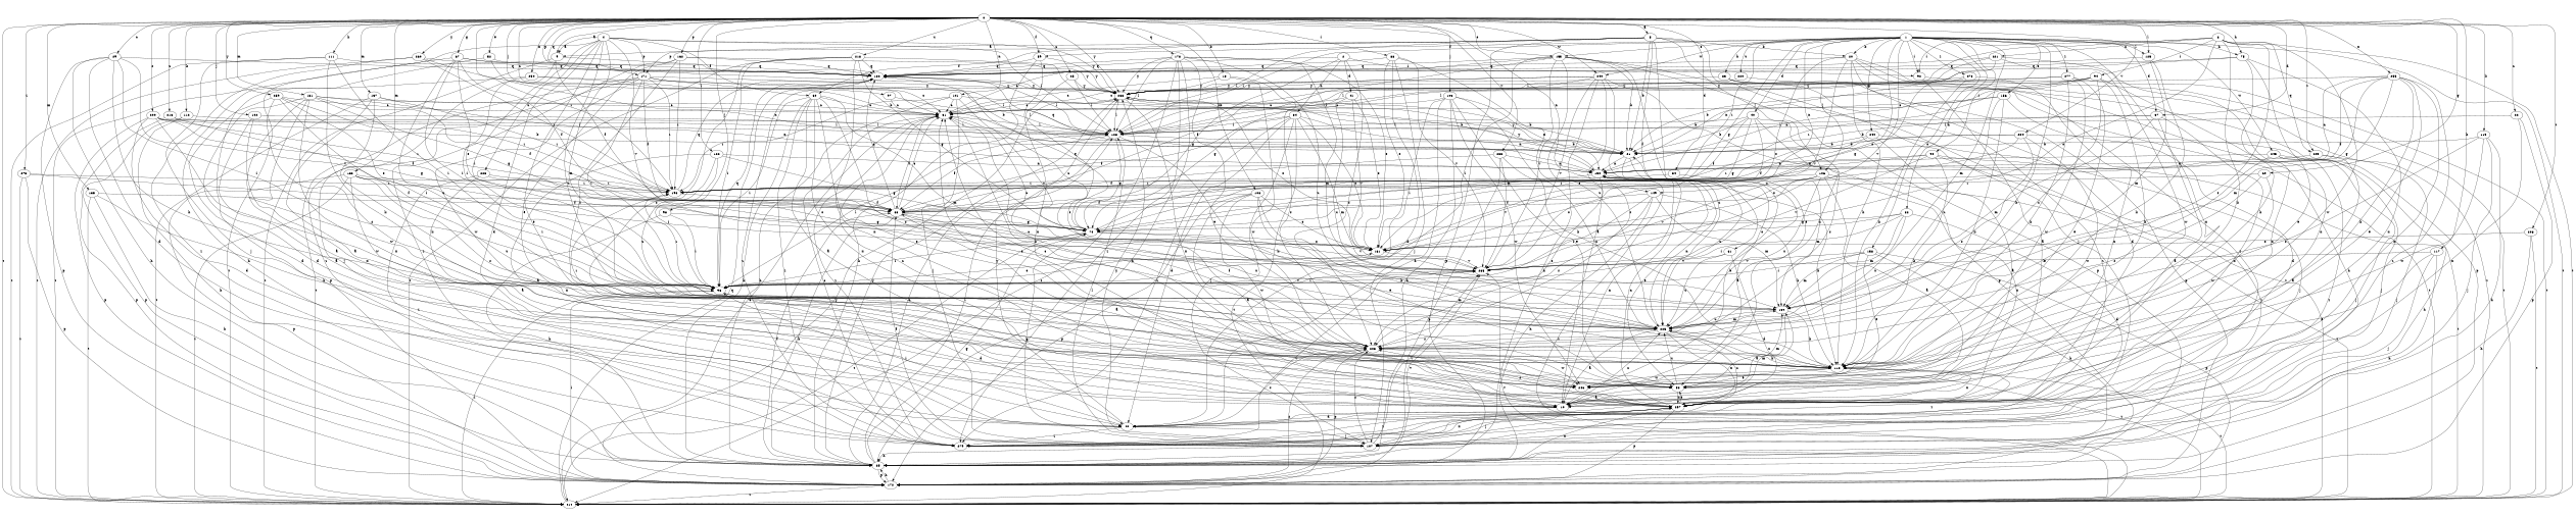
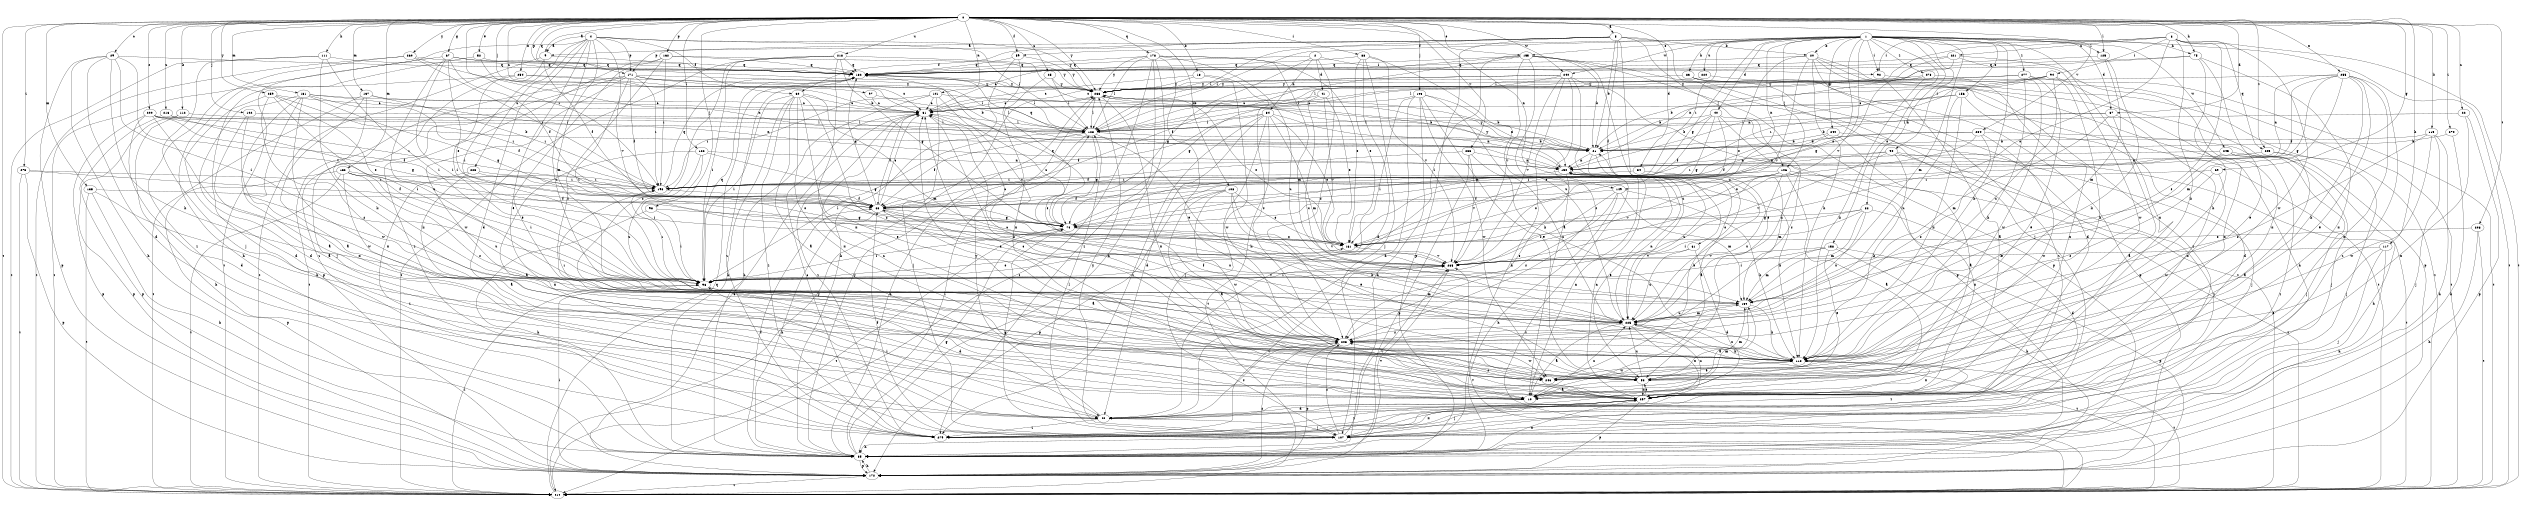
  strict digraph {
    0
    5
    9
    18
    22
    25
    29
    31
    34
    37
    52
    59
    67
    69
    75
    88
    97
    98
    102
    105
    108
    111
    112
    115
    117
    122
    125
    131
    132
    135
    137
    141
    149
    155
    162
    171
    178
    182
    193
    200
    205
    208
    214
    216
    218
    233
    234
    240
    254
    255
    259
    260
    268
+   270
    273
    20
    106
    128
    60
    225
    21
    61
    107
    172
    96
    63
    203
    246
    257
    118
    235
    42
    85
    279
    139
    10
    150
    161
    53
    74
    1
    40
    82
    83
    90
    92
    156
    158
    220
    244
    245
    277
    278
    2
    41
    84
    3
    94
    221
    4
    223
    0 -> 5 [label=a]
    0 -> 9 [label=a]
    0 -> 18 [label=b]
    0 -> 22 [label=c]
    0 -> 25 [label=c]
    0 -> 29 [label=c]
    0 -> 31 [label=c]
    0 -> 34 [label=d]
    0 -> 37 [label=d]
    0 -> 52 [label=e]
    0 -> 59 [label=f]
    0 -> 67 [label=g]
    0 -> 69 [label=g]
    0 -> 75 [label=h]
    0 -> 88 [label=i]
    0 -> 97 [label=j]
    0 -> 98 [label=j]
    0 -> 102 [label=j]
    0 -> 105 [label=j]
    0 -> 108 [label=k]
    0 -> 111 [label=k]
    0 -> 112 [label=k]
    0 -> 115 [label=k]
    0 -> 117 [label=k]
    0 -> 122 [label=l]
    0 -> 125 [label=l]
    0 -> 131 [label=m]
    0 -> 132 [label=m]
    0 -> 135 [label=m]
    0 -> 137 [label=m]
    0 -> 141 [label=n]
    0 -> 149 [label=n]
    0 -> 155 [label=o]
    0 -> 162 [label=p]
    0 -> 171 [label=p]
    0 -> 178 [label=q]
    0 -> 182 [label=q]
    0 -> 193 [label=r]
    0 -> 200 [label=s]
    0 -> 205 [label=t]
    0 -> 208 [label=t]
    0 -> 214 [label=t]
    0 -> 216 [label=u]
    0 -> 218 [label=u]
    0 -> 233 [label=v]
    0 -> 234 [label=v]
    0 -> 240 [label=w]
    0 -> 254 [label=x]
    0 -> 255 [label=x]
    0 -> 259 [label=y]
    0 -> 260 [label=y]
    0 -> 268 [label=y]
+   0 -> 270 [label=z]
    0 -> 273 [label=z]
    5 -> 9 [label=a]
    5 -> 171 [label=p]
    5 -> 20 [label=b]
    5 -> 106 [label=j]
    5 -> 128 [label=l]
    5 -> 60 [label=f]
    5 -> 225 [label=u]
    5 -> 21 [label=b]
    5 -> 61 [label=f]
    5 -> 107 [label=j]
    5 -> 172 [label=p]
    9 -> 182 [label=q]
    9 -> 214 [label=t]
    9 -> 96 [label=i]
    9 -> 63 [label=f]
    18 -> 31 [label=c]
    18 -> 268 [label=y]
    18 -> 203 [label=s]
    18 -> 246 [label=w]
    22 -> 128 [label=l]
    22 -> 172 [label=p]
    22 -> 257 [label=x]
    25 -> 268 [label=y]
    25 -> 128 [label=l]
    25 -> 203 [label=s]
    29 -> 182 [label=q]
    29 -> 172 [label=p]
    29 -> 96 [label=i]
    29 -> 118 [label=k]
    29 -> 235 [label=v]
    29 -> 42 [label=d]
    29 -> 85 [label=h]
    31 -> 128 [label=l]
    31 -> 63 [label=f]
    31 -> 118 [label=k]
    31 -> 279 [label=z]
    34 -> 193 [label=r]
    34 -> 139 [label=m]
    37 -> 128 [label=l]
    37 -> 21 [label=b]
    37 -> 257 [label=x]
    37 -> 139 [label=m]
    37 -> 10 [label=a]
    52 -> 182 [label=q]
    52 -> 85 [label=h]
    52 -> 150 [label=n]
    59 -> 182 [label=q]
    59 -> 268 [label=y]
    59 -> 257 [label=x]
    59 -> 85 [label=h]
    67 -> 182 [label=q]
    67 -> 214 [label=t]
    67 -> 268 [label=y]
    67 -> 225 [label=u]
    67 -> 96 [label=i]
    67 -> 63 [label=f]
    67 -> 161 [label=o]
    69 -> 193 [label=r]
    69 -> 203 [label=s]
    69 -> 246 [label=w]
    75 -> 182 [label=q]
    75 -> 128 [label=l]
    75 -> 257 [label=x]
    75 -> 118 [label=k]
    75 -> 53 [label=e]
    88 -> 182 [label=q]
    88 -> 225 [label=u]
    88 -> 107 [label=j]
    88 -> 235 [label=v]
    88 -> 42 [label=d]
    88 -> 161 [label=o]
    97 -> 31 [label=c]
    97 -> 128 [label=l]
    98 -> 96 [label=i]
    98 -> 85 [label=h]
    98 -> 74 [label=g]
    102 -> 128 [label=l]
    102 -> 257 [label=x]
    102 -> 10 [label=a]
    105 -> 31 [label=c]
    105 -> 96 [label=i]
    105 -> 246 [label=w]
    105 -> 118 [label=k]
    105 -> 42 [label=d]
    105 -> 85 [label=h]
    105 -> 150 [label=n]
    105 -> 53 [label=e]
    108 -> 172 [label=p]
    108 -> 63 [label=f]
    108 -> 246 [label=w]
    108 -> 118 [label=k]
    108 -> 10 [label=a]
    108 -> 161 [label=o]
    108 -> 53 [label=e]
    111 -> 182 [label=q]
    111 -> 214 [label=t]
    111 -> 107 [label=j]
    111 -> 96 [label=i]
    111 -> 118 [label=k]
    112 -> 128 [label=l]
    112 -> 172 [label=p]
    112 -> 85 [label=h]
    115 -> 21 [label=b]
    115 -> 107 [label=j]
    115 -> 203 [label=s]
    115 -> 246 [label=w]
    115 -> 85 [label=h]
    117 -> 107 [label=j]
    117 -> 235 [label=v]
    117 -> 85 [label=h]
    117 -> 53 [label=e]
    122 -> 225 [label=u]
    122 -> 96 [label=i]
    122 -> 10 [label=a]
    122 -> 150 [label=n]
    122 -> 74 [label=g]
    125 -> 182 [label=q]
    125 -> 118 [label=k]
    125 -> 139 [label=m]
    131 -> 31 [label=c]
    131 -> 63 [label=f]
    131 -> 246 [label=w]
    131 -> 257 [label=x]
    131 -> 42 [label=d]
    131 -> 10 [label=a]
    131 -> 150 [label=n]
    131 -> 74 [label=g]
    132 -> 193 [label=r]
    132 -> 214 [label=t]
    132 -> 225 [label=u]
    132 -> 172 [label=p]
    132 -> 96 [label=i]
    132 -> 203 [label=s]
    132 -> 10 [label=a]
    135 -> 214 [label=t]
    135 -> 63 [label=f]
    135 -> 118 [label=k]
    135 -> 85 [label=h]
    137 -> 31 [label=c]
    137 -> 193 [label=r]
    137 -> 214 [label=t]
    137 -> 118 [label=k]
    137 -> 10 [label=a]
    141 -> 31 [label=c]
    141 -> 193 [label=r]
    141 -> 21 [label=b]
    141 -> 107 [label=j]
    141 -> 235 [label=v]
    141 -> 85 [label=h]
    149 -> 96 [label=i]
    149 -> 63 [label=f]
    149 -> 203 [label=s]
    149 -> 118 [label=k]
    149 -> 85 [label=h]
    149 -> 139 [label=m]
    155 -> 31 [label=c]
    155 -> 182 [label=q]
    155 -> 214 [label=t]
    155 -> 21 [label=b]
    155 -> 172 [label=p]
    155 -> 96 [label=i]
    155 -> 63 [label=f]
    155 -> 235 [label=v]
    155 -> 10 [label=a]
    155 -> 53 [label=e]
    162 -> 182 [label=q]
    162 -> 193 [label=r]
    162 -> 268 [label=y]
    162 -> 203 [label=s]
    162 -> 279 [label=z]
    162 -> 53 [label=e]
    171 -> 193 [label=r]
    171 -> 214 [label=t]
    171 -> 268 [label=y]
    171 -> 128 [label=l]
    171 -> 21 [label=b]
    171 -> 96 [label=i]
    171 -> 63 [label=f]
    171 -> 246 [label=w]
    171 -> 279 [label=z]
    178 -> 182 [label=q]
    178 -> 214 [label=t]
    178 -> 268 [label=y]
    178 -> 128 [label=l]
    178 -> 225 [label=u]
    178 -> 85 [label=h]
    178 -> 279 [label=z]
    178 -> 139 [label=m]
    178 -> 161 [label=o]
    178 -> 53 [label=e]
    182 -> 268 [label=y]
    182 -> 128 [label=l]
    182 -> 279 [label=z]
    193 -> 182 [label=q]
    193 -> 63 [label=f]
    200 -> 193 [label=r]
    200 -> 128 [label=l]
    200 -> 21 [label=b]
    200 -> 172 [label=p]
    200 -> 63 [label=f]
    200 -> 246 [label=w]
    200 -> 42 [label=d]
    205 -> 107 [label=j]
    205 -> 10 [label=a]
    205 -> 150 [label=n]
    208 -> 214 [label=t]
    208 -> 85 [label=h]
    208 -> 161 [label=o]
    214 -> 182 [label=q]
    214 -> 268 [label=y]
    214 -> 96 [label=i]
    214 -> 235 [label=v]
    216 -> 128 [label=l]
    216 -> 172 [label=p]
    216 -> 74 [label=g]
    218 -> 182 [label=q]
    218 -> 214 [label=t]
    218 -> 21 [label=b]
    218 -> 96 [label=i]
    218 -> 203 [label=s]
    218 -> 257 [label=x]
    218 -> 74 [label=g]
    233 -> 225 [label=u]
    233 -> 172 [label=p]
    233 -> 63 [label=f]
    233 -> 235 [label=v]
    233 -> 150 [label=n]
    234 -> 21 [label=b]
    234 -> 107 [label=j]
    234 -> 63 [label=f]
    234 -> 203 [label=s]
    234 -> 246 [label=w]
    234 -> 161 [label=o]
    240 -> 31 [label=c]
    240 -> 268 [label=y]
    240 -> 225 [label=u]
    240 -> 172 [label=p]
    240 -> 203 [label=s]
    240 -> 235 [label=v]
    240 -> 85 [label=h]
    240 -> 74 [label=g]
    254 -> 31 [label=c]
    254 -> 268 [label=y]
    254 -> 107 [label=j]
    254 -> 172 [label=p]
    255 -> 268 [label=y]
    255 -> 63 [label=f]
    255 -> 257 [label=x]
    255 -> 118 [label=k]
    255 -> 279 [label=z]
    255 -> 139 [label=m]
    255 -> 150 [label=n]
    255 -> 53 [label=e]
    255 -> 74 [label=g]
    259 -> 31 [label=c]
    259 -> 193 [label=r]
    259 -> 96 [label=i]
    259 -> 203 [label=s]
    259 -> 42 [label=d]
    259 -> 161 [label=o]
    260 -> 182 [label=q]
    260 -> 193 [label=r]
    260 -> 214 [label=t]
    260 -> 21 [label=b]
    260 -> 279 [label=z]
    268 -> 31 [label=c]
    268 -> 128 [label=l]
    268 -> 21 [label=b]
    268 -> 257 [label=x]
    268 -> 161 [label=o]
+   270 -> 21 [label=b]
+   270 -> 85 [label=h]
    273 -> 193 [label=r]
    273 -> 214 [label=t]
    273 -> 172 [label=p]
    273 -> 63 [label=f]
    20 -> 182 [label=q]
    20 -> 214 [label=t]
    20 -> 172 [label=p]
    20 -> 118 [label=k]
    20 -> 235 [label=v]
    20 -> 42 [label=d]
    20 -> 279 [label=z]
    20 -> 161 [label=o]
    106 -> 193 [label=r]
    106 -> 214 [label=t]
    106 -> 225 [label=u]
    106 -> 257 [label=x]
    106 -> 235 [label=v]
    106 -> 10 [label=a]
    106 -> 161 [label=o]
    128 -> 21 [label=b]
    128 -> 63 [label=f]
    128 -> 118 [label=k]
    128 -> 85 [label=h]
    128 -> 74 [label=g]
    60 -> 31 [label=c]
    60 -> 96 [label=i]
    60 -> 203 [label=s]
    60 -> 257 [label=x]
    60 -> 85 [label=h]
    60 -> 279 [label=z]
    60 -> 139 [label=m]
    60 -> 10 [label=a]
    60 -> 53 [label=e]
    225 -> 214 [label=t]
    225 -> 63 [label=f]
    225 -> 203 [label=s]
    225 -> 257 [label=x]
    225 -> 139 [label=m]
    225 -> 10 [label=a]
    225 -> 150 [label=n]
    21 -> 182 [label=q]
    21 -> 268 [label=y]
    21 -> 225 [label=u]
    21 -> 10 [label=a]
    21 -> 150 [label=n]
    61 -> 225 [label=u]
    61 -> 235 [label=v]
    61 -> 42 [label=d]
    107 -> 268 [label=y]
    107 -> 128 [label=l]
    107 -> 63 [label=f]
    107 -> 203 [label=s]
    107 -> 257 [label=x]
    107 -> 235 [label=v]
    107 -> 85 [label=h]
    107 -> 74 [label=g]
    172 -> 31 [label=c]
    172 -> 214 [label=t]
    172 -> 96 [label=i]
    172 -> 203 [label=s]
    172 -> 85 [label=h]
    96 -> 182 [label=q]
    96 -> 193 [label=r]
    96 -> 128 [label=l]
    96 -> 235 [label=v]
    96 -> 42 [label=d]
    96 -> 139 [label=m]
    96 -> 161 [label=o]
    63 -> 31 [label=c]
    63 -> 182 [label=q]
    63 -> 225 [label=u]
    63 -> 85 [label=h]
    63 -> 10 [label=a]
    63 -> 74 [label=g]
    203 -> 31 [label=c]
    203 -> 193 [label=r]
    203 -> 172 [label=p]
    203 -> 246 [label=w]
    203 -> 118 [label=k]
    246 -> 31 [label=c]
    246 -> 21 [label=b]
    257 -> 225 [label=u]
    257 -> 107 [label=j]
    257 -> 172 [label=p]
    257 -> 203 [label=s]
    257 -> 42 [label=d]
    257 -> 279 [label=z]
    257 -> 150 [label=n]
    257 -> 53 [label=e]
    118 -> 214 [label=t]
    118 -> 225 [label=u]
    118 -> 246 [label=w]
    118 -> 257 [label=x]
    118 -> 279 [label=z]
    118 -> 53 [label=e]
    235 -> 31 [label=c]
    235 -> 96 [label=i]
    42 -> 268 [label=y]
    42 -> 107 [label=j]
    42 -> 96 [label=i]
    42 -> 203 [label=s]
    42 -> 279 [label=z]
    85 -> 268 [label=y]
    85 -> 128 [label=l]
    85 -> 172 [label=p]
    85 -> 63 [label=f]
    85 -> 257 [label=x]
    85 -> 235 [label=v]
    85 -> 74 [label=g]
    279 -> 31 [label=c]
    279 -> 235 [label=v]
    139 -> 225 [label=u]
    139 -> 118 [label=k]
    139 -> 10 [label=a]
    10 -> 31 [label=c]
    10 -> 225 [label=u]
    10 -> 139 [label=m]
    10 -> 150 [label=n]
    150 -> 193 [label=r]
    150 -> 214 [label=t]
    150 -> 268 [label=y]
    150 -> 203 [label=s]
    150 -> 118 [label=k]
    150 -> 53 [label=e]
    161 -> 235 [label=v]
    53 -> 31 [label=c]
    53 -> 225 [label=u]
    53 -> 257 [label=x]
    53 -> 139 [label=m]
    53 -> 10 [label=a]
    74 -> 31 [label=c]
    74 -> 182 [label=q]
    74 -> 214 [label=t]
    74 -> 96 [label=i]
    74 -> 235 [label=v]
    74 -> 161 [label=o]
    1 -> 37 [label=d]
    1 -> 59 [label=f]
    1 -> 75 [label=h]
    1 -> 125 [label=l]
    1 -> 149 [label=n]
    1 -> 155 [label=o]
    1 -> 193 [label=r]
    1 -> 214 [label=t]
    1 -> 240 [label=w]
    1 -> 20 [label=b]
    1 -> 106 [label=j]
    1 -> 128 [label=l]
    1 -> 257 [label=x]
    1 -> 118 [label=k]
    1 -> 235 [label=v]
    1 -> 139 [label=m]
    1 -> 161 [label=o]
    1 -> 74 [label=g]
    1 -> 40 [label=d]
    1 -> 82 [label=h]
    1 -> 83 [label=h]
    1 -> 90 [label=i]
    1 -> 92 [label=i]
    1 -> 156 [label=o]
    1 -> 158 [label=o]
    1 -> 220 [label=u]
    1 -> 244 [label=w]
    1 -> 245 [label=w]
    1 -> 277 [label=z]
    1 -> 278 [label=z]
    40 -> 128 [label=l]
    40 -> 225 [label=u]
    40 -> 21 [label=b]
    40 -> 63 [label=f]
    40 -> 203 [label=s]
    40 -> 161 [label=o]
    40 -> 74 [label=g]
    82 -> 225 [label=u]
    82 -> 96 [label=i]
    82 -> 42 [label=d]
    82 -> 139 [label=m]
    82 -> 161 [label=o]
    82 -> 74 [label=g]
    83 -> 214 [label=t]
    83 -> 268 [label=y]
    83 -> 172 [label=p]
    83 -> 279 [label=z]
    90 -> 193 [label=r]
    90 -> 214 [label=t]
    90 -> 118 [label=k]
    90 -> 235 [label=v]
    90 -> 279 [label=z]
    90 -> 150 [label=n]
    92 -> 214 [label=t]
    92 -> 10 [label=a]
    156 -> 31 [label=c]
    156 -> 225 [label=u]
    156 -> 21 [label=b]
    156 -> 118 [label=k]
    156 -> 42 [label=d]
    158 -> 172 [label=p]
    158 -> 96 [label=i]
    158 -> 235 [label=v]
    158 -> 85 [label=h]
    158 -> 139 [label=m]
    158 -> 53 [label=e]
    220 -> 268 [label=y]
    220 -> 85 [label=h]
    244 -> 21 [label=b]
    244 -> 107 [label=j]
    244 -> 10 [label=a]
    244 -> 74 [label=g]
    245 -> 107 [label=j]
    245 -> 118 [label=k]
    245 -> 85 [label=h]
    245 -> 279 [label=z]
    245 -> 150 [label=n]
    277 -> 214 [label=t]
    277 -> 268 [label=y]
    277 -> 128 [label=l]
    277 -> 246 [label=w]
    277 -> 118 [label=k]
    277 -> 53 [label=e]
    278 -> 268 [label=y]
    278 -> 257 [label=x]
    278 -> 118 [label=k]
    278 -> 74 [label=g]
    2 -> 182 [label=q]
    2 -> 203 [label=s]
    2 -> 74 [label=g]
    2 -> 92 [label=i]
    2 -> 41 [label=d]
    2 -> 84 [label=h]
    41 -> 31 [label=c]
    41 -> 225 [label=u]
    41 -> 235 [label=v]
    41 -> 161 [label=o]
    84 -> 214 [label=t]
    84 -> 128 [label=l]
    84 -> 107 [label=j]
    84 -> 63 [label=f]
    84 -> 42 [label=d]
    84 -> 279 [label=z]
    84 -> 139 [label=m]
    84 -> 150 [label=n]
    84 -> 161 [label=o]
    3 -> 205 [label=q]
    3 -> 214 [label=t]
    3 -> 128 [label=l]
    3 -> 203 [label=s]
    3 -> 246 [label=w]
    3 -> 118 [label=k]
    3 -> 161 [label=o]
    3 -> 92 [label=i]
    3 -> 94 [label=i]
    3 -> 221 [label=u]
    94 -> 193 [label=r]
    94 -> 268 [label=y]
    94 -> 225 [label=u]
    94 -> 21 [label=b]
    94 -> 257 [label=x]
    94 -> 118 [label=k]
    94 -> 150 [label=n]
    221 -> 182 [label=q]
    221 -> 128 [label=l]
    221 -> 246 [label=w]
    221 -> 257 [label=x]
    221 -> 150 [label=n]
    4 -> 9 [label=a]
    4 -> 171 [label=p]
    4 -> 214 [label=t]
    4 -> 268 [label=y]
    4 -> 128 [label=l]
    4 -> 60 [label=f]
    4 -> 225 [label=u]
    4 -> 96 [label=i]
    4 -> 235 [label=v]
    4 -> 42 [label=d]
    4 -> 139 [label=m]
    4 -> 53 [label=e]
    4 -> 223 [label=u]
    223 -> 193 [label=r]
    223 -> 257 [label=x]
    223 -> 279 [label=z]
    223 -> 161 [label=o]
  }
